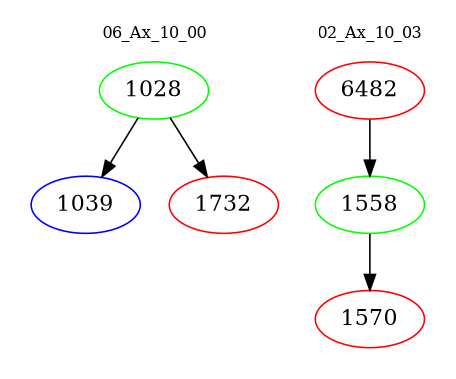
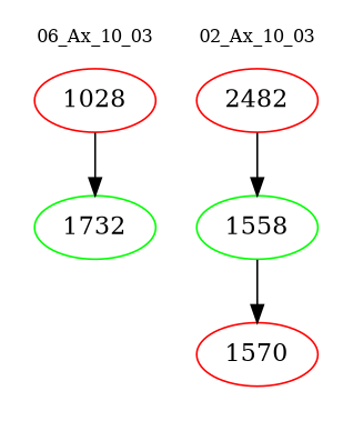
  digraph {
    node [color=red]
    edge [color=black]
-   n1 [color=green label=1028]
-   n2 [color=blue label=1039]
-   n3 [label=1732]
+   n1 [label=1028]
+   n3 [color=green label=1732]
    n4 [color=green label=1558]
    n5 [label=1570]
-   n6 [label=6482]
+   n6 [label=2482]
    subgraph cluster_1 {
      color=white
      fontsize=10
-     label="06_Ax_10_00"
+     label="06_Ax_10_03"
      n1
-     n2
      n3
    }
    subgraph cluster_2 {
      color=white
      fontsize=10
      label="02_Ax_10_03"
      n4
      n5
      n6
    }
-   n1 -> n2
    n1 -> n3
    n4 -> n5
    n6 -> n4
  }
